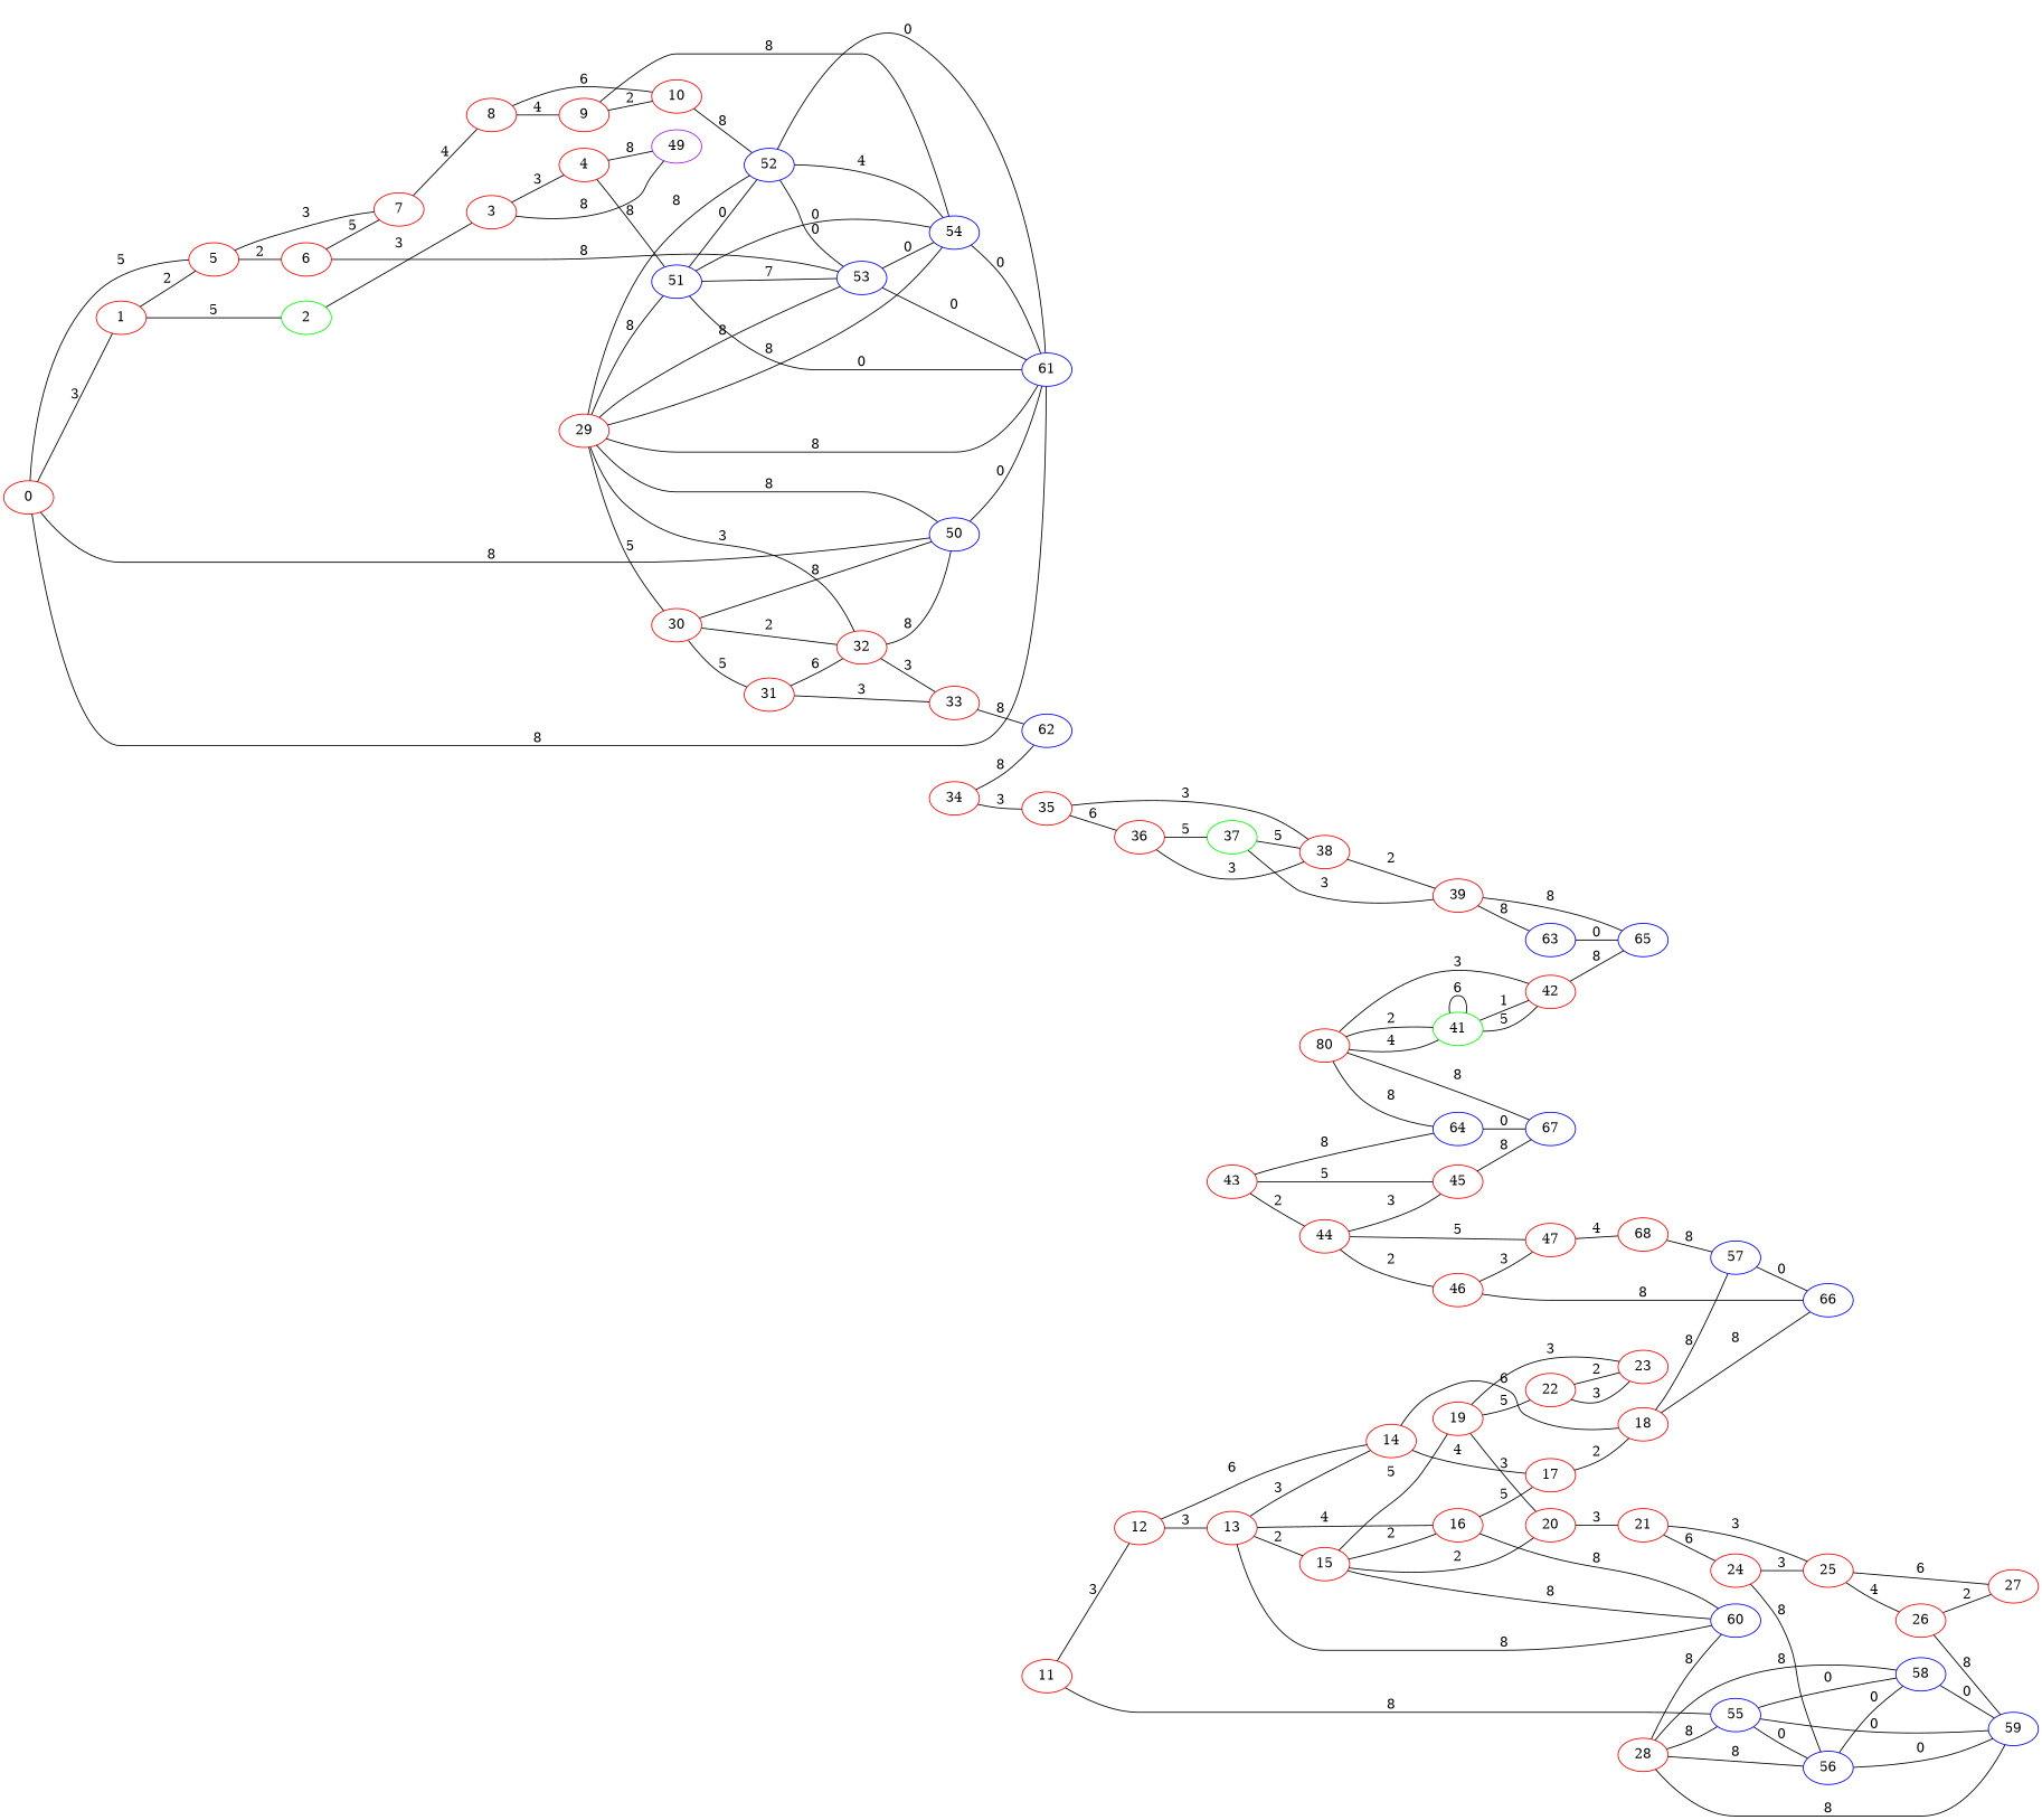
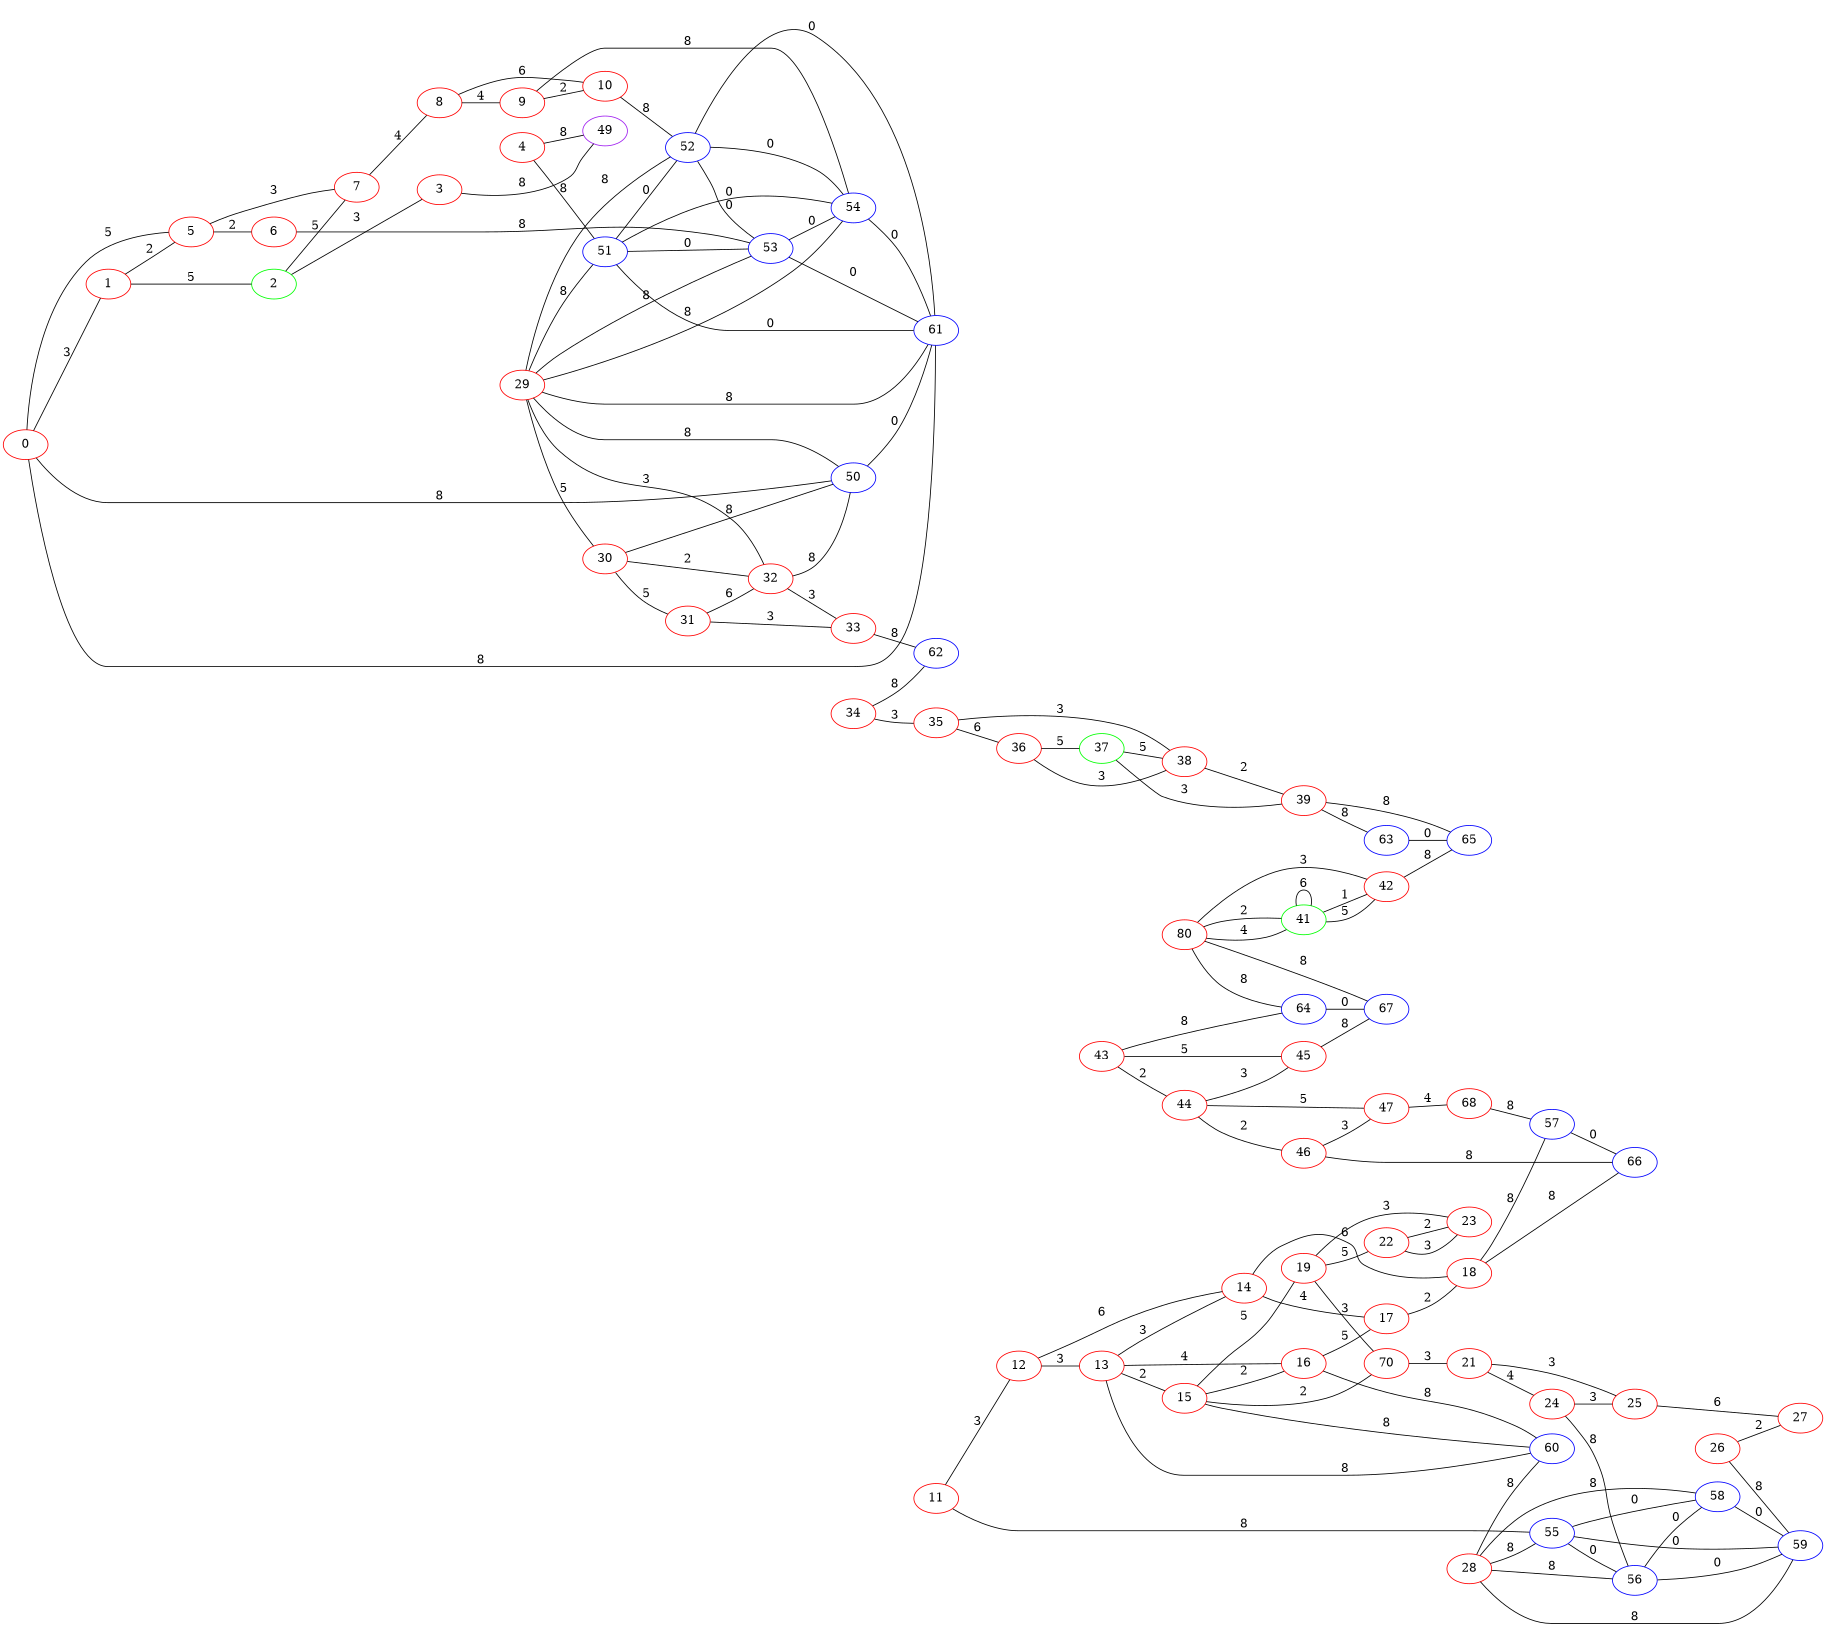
  graph {
    rankdir=LR
    node [color=red weight=1]
    0
    1
    5
    50 [color=blue weight=3]
    61 [color=blue weight=3]
    2 [color=green]
    6
    7
    3
    4
    49 [color=purple weight=4]
    51 [color=blue weight=3]
    53 [color=blue weight=3]
    54 [color=blue weight=3]
    52 [color=blue weight=3]
    8
    9
    10
    11
    12
    55 [color=blue weight=3]
    13
    14
    56 [color=blue weight=3]
    59 [color=blue weight=3]
    58 [color=blue weight=3]
    15
    16
    60 [color=blue weight=3]
    17
    18
    19
-   20
+   20 [label=70]
    57 [color=blue weight=3]
    66 [color=blue weight=3]
    22
    23
    21
    24
    25
    26
    27
    28
    29
    30
    32
    31
    33
    62 [color=blue weight=3]
    34
    35
    36
    38
    37 [color=green weight=2]
    39
    63 [color=blue weight=3]
    65 [color=blue weight=3]
    n58 [label=80]
    41 [color=green weight=2]
    42
    64 [color=blue weight=3]
    67 [color=blue weight=3]
    43
    44
    45
    46
    47
    n68 [label=68]
    0 -- 1 [label=3]
    0 -- 5 [label=5]
    0 -- 50 [label=8]
    0 -- 61 [label=8]
    1 -- 5 [label=2]
    1 -- 2 [label=5]
    5 -- 6 [label=2]
    5 -- 7 [label=3]
    50 -- 61 [label=0]
    2 -- 3 [label=3]
-   6 -- 7 [label=5]
+   2 -- 7 [label=5]
    6 -- 53 [label=8]
    7 -- 8 [label=4]
-   3 -- 4 [label=3]
    3 -- 49 [label=8]
    4 -- 49 [label=8]
    4 -- 51 [label=8]
    51 -- 61 [label=0]
-   51 -- 53 [label=7]
+   51 -- 53 [label=0]
    51 -- 54 [label=0]
    51 -- 52 [label=0]
    53 -- 61 [label=0]
    53 -- 54 [label=0]
    54 -- 61 [label=0]
    52 -- 61 [label=0]
    52 -- 53 [label=0]
-   52 -- 54 [label=4]
+   52 -- 54 [label=0]
    8 -- 9 [label=4]
    8 -- 10 [label=6]
    9 -- 54 [label=8]
    9 -- 10 [label=2]
    10 -- 52 [label=8]
    11 -- 12 [label=3]
    11 -- 55 [label=8]
    12 -- 13 [label=3]
    12 -- 14 [label=6]
    55 -- 56 [label=0]
    55 -- 59 [label=0]
    55 -- 58 [label=0]
    13 -- 14 [label=3]
    13 -- 15 [label=2]
    13 -- 16 [label=4]
    13 -- 60 [label=8]
    14 -- 17 [label=4]
    14 -- 18 [label=6]
    56 -- 59 [label=0]
    56 -- 58 [label=0]
    58 -- 59 [label=0]
    15 -- 16 [label=2]
    15 -- 60 [label=8]
    15 -- 19 [label=5]
    15 -- 20 [label=2]
    16 -- 60 [label=8]
    16 -- 17 [label=5]
    17 -- 18 [label=2]
    18 -- 57 [label=8]
    18 -- 66 [label=8]
    19 -- 20 [label=3]
    19 -- 22 [label=5]
    19 -- 23 [label=3]
    20 -- 21 [label=3]
    57 -- 66 [label=0]
    22 -- 23 [label=3]
    22 -- 23 [label=2]
-   21 -- 24 [label=6]
+   21 -- 24 [label=4]
    21 -- 25 [label=3]
    24 -- 56 [label=8]
    24 -- 25 [label=3]
-   25 -- 26 [label=4]
    25 -- 27 [label=6]
    26 -- 59 [label=8]
    26 -- 27 [label=2]
    28 -- 55 [label=8]
    28 -- 56 [label=8]
    28 -- 59 [label=8]
    28 -- 58 [label=8]
    28 -- 60 [label=8]
    29 -- 50 [label=8]
    29 -- 61 [label=8]
    29 -- 51 [label=8]
    29 -- 53 [label=8]
    29 -- 54 [label=8]
    29 -- 52 [label=8]
    29 -- 30 [label=5]
    29 -- 32 [label=3]
    30 -- 50 [label=8]
    30 -- 32 [label=2]
    30 -- 31 [label=5]
    32 -- 50 [label=8]
    32 -- 33 [label=3]
    31 -- 32 [label=6]
    31 -- 33 [label=3]
    33 -- 62 [label=8]
    34 -- 62 [label=8]
    34 -- 35 [label=3]
    35 -- 36 [label=6]
    35 -- 38 [label=3]
    36 -- 38 [label=3]
    36 -- 37 [label=5]
    38 -- 39 [label=2]
    37 -- 38 [label=5]
    37 -- 39 [label=3]
    39 -- 63 [label=8]
    39 -- 65 [label=8]
    63 -- 65 [label=0]
    n58 -- 41 [label=2]
    n58 -- 41 [label=4]
    n58 -- 42 [label=3]
    n58 -- 64 [label=8]
    n58 -- 67 [label=8]
    41 -- 41 [label=6]
    41 -- 42 [label=5]
    41 -- 42 [label=1]
    42 -- 65 [label=8]
    64 -- 67 [label=0]
    43 -- 64 [label=8]
    43 -- 44 [label=2]
    43 -- 45 [label=5]
    44 -- 45 [label=3]
    44 -- 46 [label=2]
    44 -- 47 [label=5]
    45 -- 67 [label=8]
    46 -- 66 [label=8]
    46 -- 47 [label=3]
    47 -- n68 [label=4]
    n68 -- 57 [label=8]
  }
